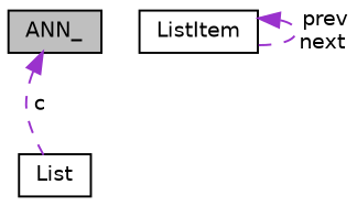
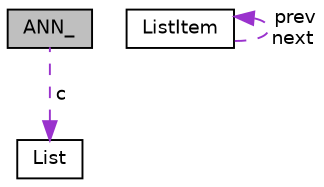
  digraph {
    node [color=black fillcolor=white fontname=Helvetica fontsize=10 shape=record style=filled]
    edge [color=darkorchid3 dir=back fontname=Helvetica fontsize=10 labelfontname=Helvetica labelfontsize=10 style=dashed]
    n1 [fillcolor=grey75 fontcolor=black height=0.2 label=ANN_ width=0.4]
    n2 [height=0.2 label=List width=0.4]
    n3 [height=0.2 label=ListItem width=0.4]
-   n1 -> n2 [label=" c"]
+   n2 -> n1 [label=" c"]
    n3 -> n3 [label=" prev\nnext"]
  }
